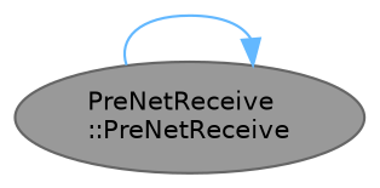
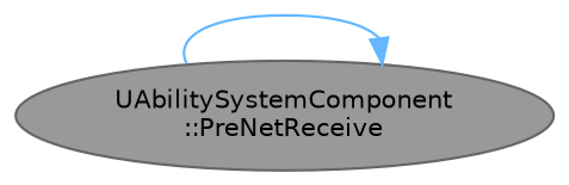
  digraph {
    rankdir=LR
-   n1 [color=gray40 fillcolor=grey60 fontcolor=black fontname=Helvetica fontsize=10 height=0.2 label="PreNetReceive\l::PreNetReceive" shape=ellipse style=filled width=0.4]
+   n1 [color=gray40 fillcolor=grey60 fontcolor=black fontname=Helvetica fontsize=10 height=0.2 label="UAbilitySystemComponent\l::PreNetReceive" shape=ellipse style=filled width=0.4]
    n1 -> n1 [color=steelblue1 fontname=Helvetica fontsize=10 labelfontname=Helvetica labelfontsize=10 style=solid]
  }
